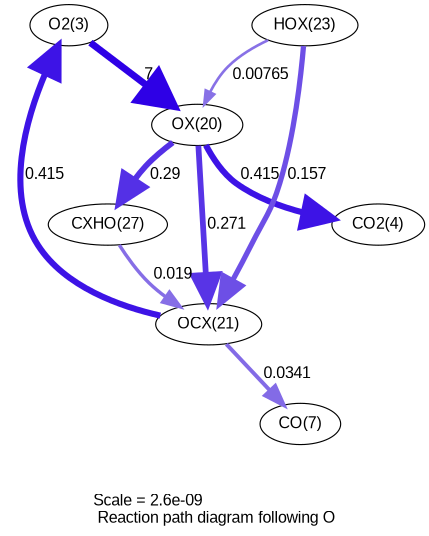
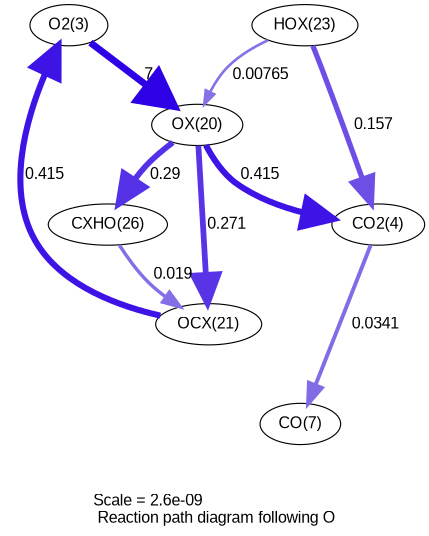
  digraph {
    fontname="Liberation Sans"
    label="Scale = 2.6e-09\l Reaction path diagram following O"
    node [fontname="Liberation Sans"]
    edge [arrowsize=2.67 color="0.7, 0.915, 0.9" fontname="Liberation Sans" penwidth=5.34]
    n1 [label="O2(3)"]
    n2 [label="OX(20)"]
-   n3 [label="CXHO(27)"]
+   n3 [label="CXHO(26)"]
    n4 [label="OCX(21)"]
    n5 [label="CO2(4)"]
    n6 [label="CO(7)"]
    n7 [label="HOX(23)"]
    n1 -> n2 [arrowsize=3 color="0.7, 1.5, 0.9" label=" 7" penwidth=6]
    n2 -> n3 [arrowsize=2.53 color="0.7, 0.79, 0.9" label=" 0.29" penwidth=5.07]
    n2 -> n4 [arrowsize=2.51 color="0.7, 0.771, 0.9" label=" 0.271" penwidth=5.02]
    n2 -> n5 [label=" 0.415"]
    n3 -> n4 [arrowsize=1.5 color="0.7, 0.519, 0.9" label=" 0.019" penwidth=3.01]
    n4 -> n1 [label=" 0.415"]
-   n4 -> n6 [arrowsize=1.72 color="0.7, 0.534, 0.9" label=" 0.0341" penwidth=3.45]
+   n5 -> n6 [arrowsize=1.72 color="0.7, 0.534, 0.9" label=" 0.0341" penwidth=3.45]
    n7 -> n2 [arrowsize=1.16 color="0.7, 0.508, 0.9" label=" 0.00765" penwidth=2.32]
-   n7 -> n4 [arrowsize=2.3 color="0.7, 0.657, 0.9" label=" 0.157" penwidth=4.6]
+   n7 -> n5 [arrowsize=2.3 color="0.7, 0.657, 0.9" label=" 0.157" penwidth=4.6]
  }
